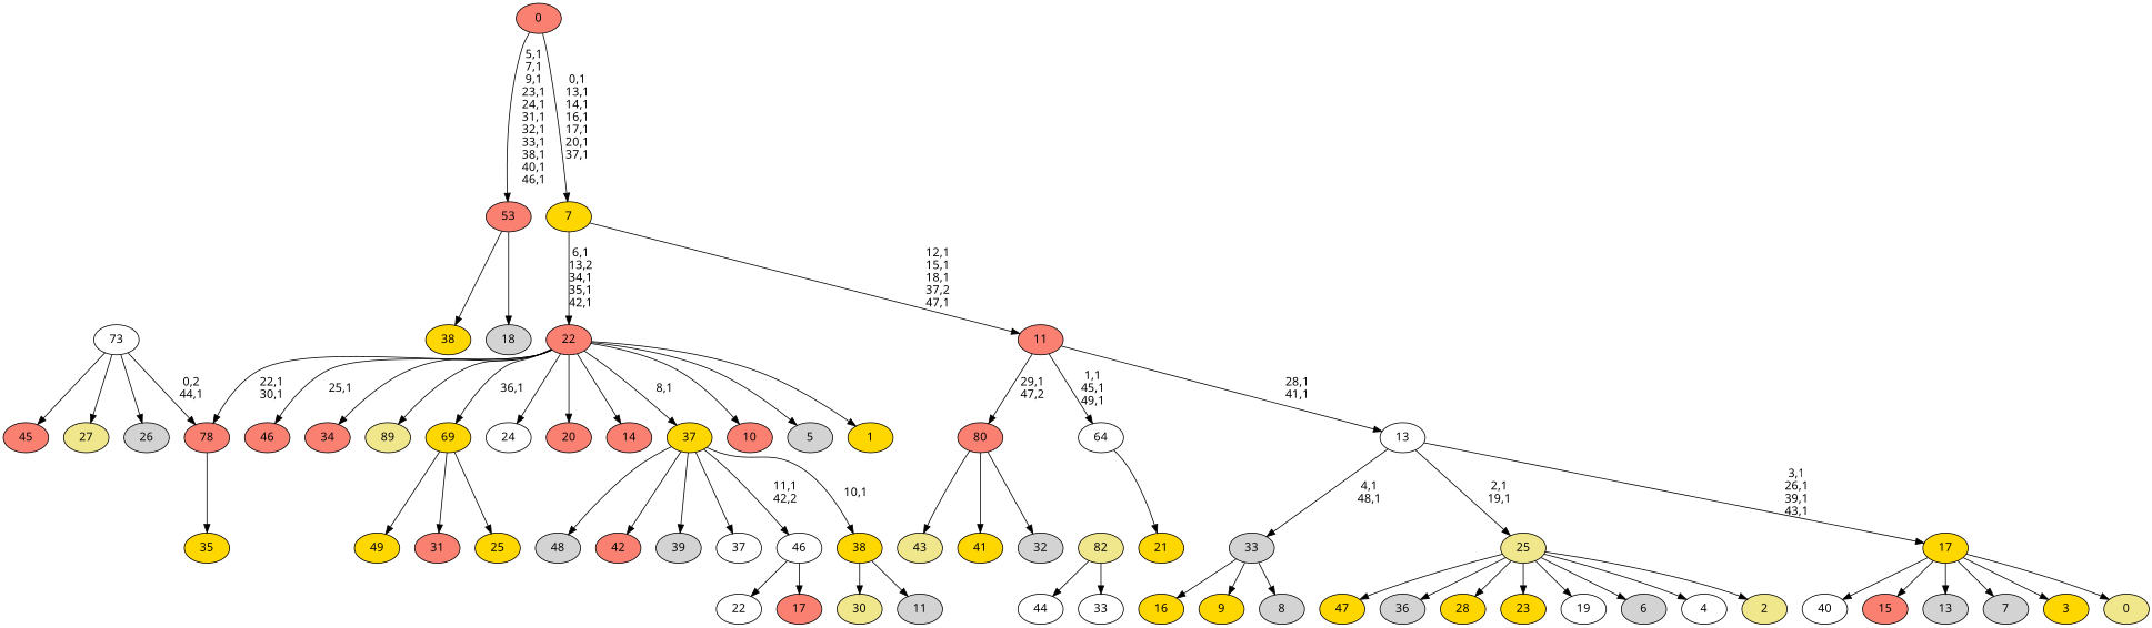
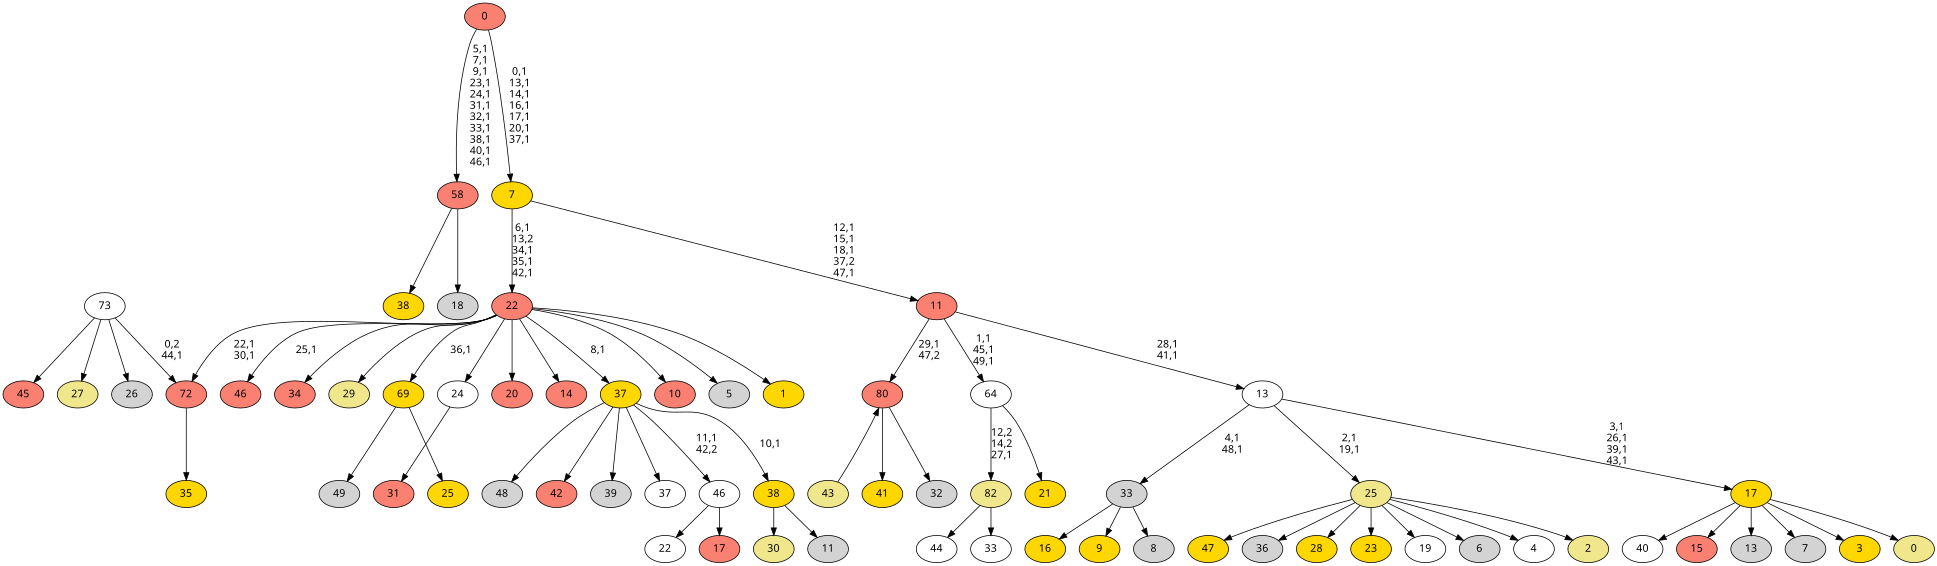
  digraph {
    fontname="Noto Sans"
    node [fillcolor=gold fontname="Noto Sans" style=filled]
    edge [fontname="Noto Sans"]
-   n1 [label=49]
+   n1 [fillcolor=lightgrey label=49]
    n2 [fillcolor=lightgrey label=48]
    n3 [label=47]
    n4 [fillcolor=salmon label=46]
    n5 [fillcolor=salmon label=45]
    n6 [fillcolor=white label=44]
    n7 [fillcolor=khaki label=43]
    n8 [fillcolor=salmon label=42]
    n9 [label=41]
    n10 [fillcolor=white label=40]
    n11 [fillcolor=lightgrey label=39]
    n12 [label=38]
    n13 [fillcolor=white label=37]
    n14 [fillcolor=lightgrey label=36]
    n15 [label=35]
    n16 [fillcolor=salmon label=34]
    n17 [fillcolor=white label=33]
    82 [fillcolor=khaki]
    n19 [fillcolor=lightgrey label=32]
    80 [fillcolor=salmon]
    n21 [fillcolor=salmon label=31]
    n22 [fillcolor=khaki label=30]
-   n23 [fillcolor=khaki label=89]
+   n23 [fillcolor=khaki label=29]
    n24 [label=28]
    n25 [fillcolor=khaki label=27]
    n26 [fillcolor=lightgrey label=26]
    73 [fillcolor=white]
-   72 [fillcolor=salmon label=78]
+   72 [fillcolor=salmon]
    n29 [label=25]
    69
    n31 [fillcolor=white label=24]
    n32 [label=23]
    n33 [fillcolor=white label=22]
    n34 [label=21]
    64 [fillcolor=white]
    n36 [fillcolor=salmon label=20]
    n37 [fillcolor=white label=19]
    n38 [fillcolor=lightgrey label=18]
-   58 [fillcolor=salmon label=53]
+   58 [fillcolor=salmon]
    n40 [fillcolor=salmon label=17]
    46 [fillcolor=white]
    n42 [label=16]
    n43 [fillcolor=salmon label=15]
    n44 [fillcolor=salmon label=14]
    n45 [fillcolor=lightgrey label=13]
    n46 [fillcolor=lightgrey label=11]
    38
    37
    n49 [fillcolor=salmon label=10]
    n50 [label=9]
    n51 [fillcolor=lightgrey label=8]
    33 [fillcolor=lightgrey]
    n53 [fillcolor=lightgrey label=7]
    n54 [fillcolor=lightgrey label=6]
    n55 [fillcolor=lightgrey label=5]
    n56 [fillcolor=white label=4]
    n57 [label=3]
    n58 [fillcolor=khaki label=2]
    25 [fillcolor=khaki]
    n60 [label=1]
    22 [fillcolor=salmon]
    n62 [fillcolor=khaki label=0]
    17
    13 [fillcolor=white]
    11 [fillcolor=salmon]
    7
    0 [fillcolor=salmon]
    82 -> n6
    82 -> n17
-   80 -> n7
+   n7 -> 80
    80 -> n9
    80 -> n19
    73 -> n5
    73 -> n25
    73 -> n26
    73 -> 72 [label="0,2\n44,1"]
    72 -> n15
    69 -> n1
-   69 -> n21
+   n31 -> n21
    69 -> n29
+   64 -> 82 [label="12,2\n14,2\n27,1"]
    64 -> n34
    58 -> n12
    58 -> n38
    46 -> n33
    46 -> n40
    38 -> n22
    38 -> n46
    37 -> n2
    37 -> n8
    37 -> n11
    37 -> n13
    37 -> 46 [label="11,1\n42,2"]
    37 -> 38 [label="10,1"]
    33 -> n42
    33 -> n50
    33 -> n51
    25 -> n3
    25 -> n14
    25 -> n24
    25 -> n32
    25 -> n37
    25 -> n54
    25 -> n56
    25 -> n58
    22 -> n4 [label="25,1"]
    22 -> n16
    22 -> n23
    22 -> 72 [label="22,1\n30,1"]
    22 -> 69 [label="36,1"]
    22 -> n31
    22 -> n36
    22 -> n44
    22 -> 37 [label="8,1"]
    22 -> n49
    22 -> n55
    22 -> n60
    17 -> n10
    17 -> n43
    17 -> n45
    17 -> n53
    17 -> n57
    17 -> n62
    13 -> 33 [label="4,1\n48,1"]
    13 -> 25 [label="2,1\n19,1"]
    13 -> 17 [label="3,1\n26,1\n39,1\n43,1"]
    11 -> 80 [label="29,1\n47,2"]
    11 -> 64 [label="1,1\n45,1\n49,1"]
    11 -> 13 [label="28,1\n41,1"]
    7 -> 22 [label="6,1\n13,2\n34,1\n35,1\n42,1"]
    7 -> 11 [label="12,1\n15,1\n18,1\n37,2\n47,1"]
    0 -> 58 [label="5,1\n7,1\n9,1\n23,1\n24,1\n31,1\n32,1\n33,1\n38,1\n40,1\n46,1"]
    0 -> 7 [label="0,1\n13,1\n14,1\n16,1\n17,1\n20,1\n37,1"]
  }
